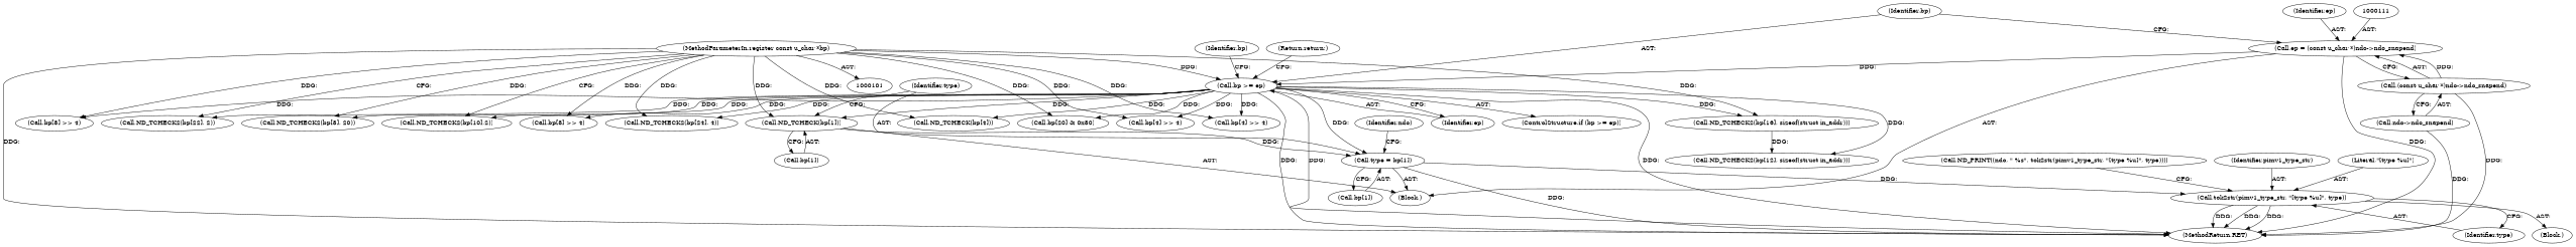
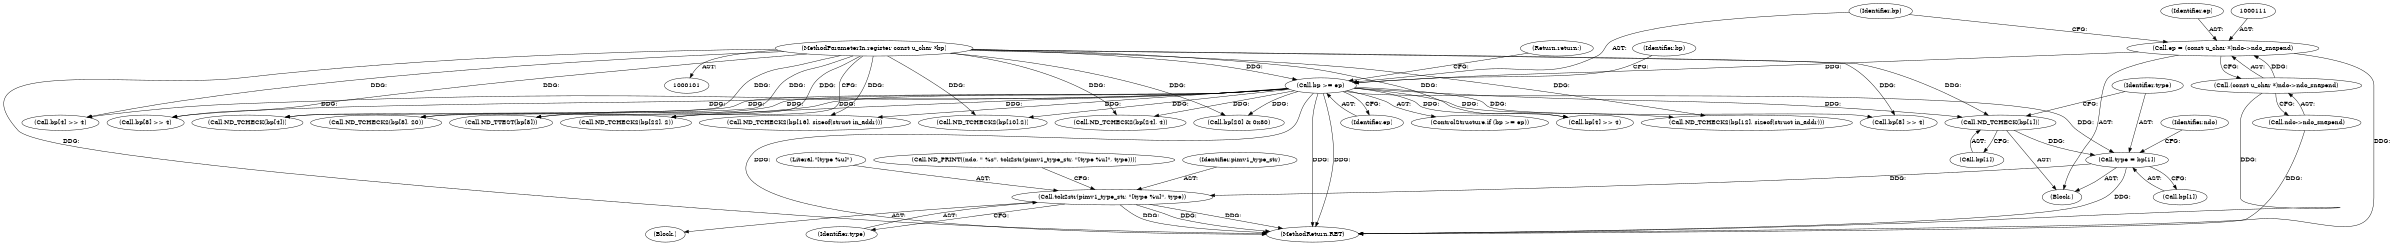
  digraph {
    n1 [label="(Call,ND_TCHECK(bp[1]))"]
    n2 [label="(Call,type = bp[1])"]
    n3 [label="(Call,bp[1])"]
    n4 [label="(Block,)"]
    n5 [label="(MethodReturn,RET)"]
    n6 [label="(Call,tok2str(pimv1_type_str, \"[type %u]\", type))"]
    n7 [label="(Call,bp[1])"]
    n8 [label="(Call,bp >= ep)"]
    n9 [label="(Call,ND_TCHECK2(bp[22], 2))"]
    n10 [label="(Call,ND_TCHECK2(bp[10],2))"]
    n11 [label="(Call,ND_TCHECK(bp[4]))"]
    n12 [label="(Call,bp[8] >> 4)"]
    n13 [label="(Call,bp[8] >> 4)"]
    n14 [label="(Call,bp[4] >> 4)"]
    n15 [label="(Call,ND_TCHECK2(bp[12], sizeof(struct in_addr)))"]
    n16 [label="(Call,bp[4] >> 4)"]
    n17 [label="(Call,ND_TCHECK2(bp[16], sizeof(struct in_addr)))"]
    n18 [label="(Call,ND_TCHECK2(bp[24], 4))"]
    n19 [label="(Call,bp[20] & 0x80)"]
+   n20 [label="(Call,ND_TTEST(bp[8]))"]
    n21 [label="(Call,ND_TCHECK2(bp[8], 20))"]
    n22 [label="(Identifier,ep)"]
    n23 [label="(ControlStructure,if (bp >= ep))"]
    n24 [label="(MethodParameterIn,register const u_char *bp)"]
    1000101
    n26 [label="(Call,ep = (const u_char *)ndo->ndo_snapend)"]
    n27 [label="(Call,(const u_char *)ndo->ndo_snapend)"]
    n28 [label="(Call,ndo->ndo_snapend)"]
    n29 [label="(Identifier,type)"]
    n30 [label="(Block,)"]
    n31 [label="(Identifier,pimv1_type_str)"]
    n32 [label="(Return,return;)"]
    n33 [label="(Identifier,bp)"]
    n34 [label="(Identifier,ep)"]
    n35 [label="(Identifier,bp)"]
    n36 [label="(Identifier,type)"]
    n37 [label="(Identifier,ndo)"]
    n38 [label="(Literal,\"[type %u]\")"]
    n39 [label="(Call,ND_PRINT((ndo, \" %s\", tok2str(pimv1_type_str, \"[type %u]\", type))))"]
    1000111
    n1 -> n2 [label="DDG: "]
    n1 -> n3 [label="CFG: "]
    n1 -> n4 [label="AST: "]
    n2 -> n4 [label="AST: "]
    n2 -> n5 [label="DDG: "]
    n2 -> n6 [label="DDG: "]
    n2 -> n7 [label="CFG: "]
    n3 -> n1 [label="AST: "]
    n6 -> n5 [label="DDG: "]
    n6 -> n5 [label="DDG: "]
    n6 -> n5 [label="DDG: "]
    n6 -> n29 [label="CFG: "]
    n6 -> n30 [label="AST: "]
    n7 -> n2 [label="AST: "]
    n8 -> n1 [label="DDG: "]
    n8 -> n2 [label="DDG: "]
    n8 -> n5 [label="DDG: "]
    n8 -> n5 [label="DDG: "]
    n8 -> n5 [label="DDG: "]
    n8 -> n9 [label="DDG: "]
    n8 -> n10 [label="DDG: "]
    n8 -> n11 [label="DDG: "]
    n8 -> n12 [label="DDG: "]
    n8 -> n13 [label="DDG: "]
    n8 -> n14 [label="DDG: "]
    n8 -> n15 [label="DDG: "]
    n8 -> n16 [label="DDG: "]
    n8 -> n17 [label="DDG: "]
    n8 -> n18 [label="DDG: "]
    n8 -> n19 [label="DDG: "]
+   n8 -> n20 [label="DDG: "]
    n8 -> n21 [label="DDG: "]
    n8 -> n22 [label="CFG: "]
    n8 -> n23 [label="AST: "]
    n22 -> n8 [label="AST: "]
    n24 -> n1 [label="DDG: "]
    n24 -> n5 [label="DDG: "]
    n24 -> n8 [label="DDG: "]
    n24 -> n9 [label="CFG: "]
-   n24 -> n10 [label="CFG: "]
+   n24 -> n10 [label="DDG: "]
    n24 -> n11 [label="DDG: "]
    n24 -> n12 [label="DDG: "]
    n24 -> n13 [label="DDG: "]
    n24 -> n14 [label="DDG: "]
-   n17 -> n15 [label="DDG: "]
+   n24 -> n15 [label="DDG: "]
    n24 -> n16 [label="DDG: "]
    n24 -> n17 [label="DDG: "]
    n24 -> n18 [label="DDG: "]
    n24 -> n19 [label="DDG: "]
+   n24 -> n20 [label="DDG: "]
    n24 -> n21 [label="DDG: "]
    n24 -> 1000101 [label="AST: "]
    n26 -> n4 [label="AST: "]
    n26 -> n5 [label="DDG: "]
    n26 -> n8 [label="DDG: "]
    n26 -> n27 [label="CFG: "]
    n27 -> n5 [label="DDG: "]
    n27 -> n26 [label="AST: "]
    n27 -> n26 [label="DDG: "]
    n27 -> n28 [label="CFG: "]
    n28 -> n5 [label="DDG: "]
    n28 -> n27 [label="AST: "]
    n29 -> n6 [label="AST: "]
    n31 -> n6 [label="AST: "]
    n32 -> n8 [label="CFG: "]
    n33 -> n8 [label="AST: "]
    n33 -> n26 [label="CFG: "]
    n34 -> n26 [label="AST: "]
    n35 -> n8 [label="CFG: "]
    n36 -> n1 [label="CFG: "]
    n36 -> n2 [label="AST: "]
    n37 -> n2 [label="CFG: "]
    n38 -> n6 [label="AST: "]
    n39 -> n6 [label="CFG: "]
    1000111 -> n26 [label="AST: "]
  }
